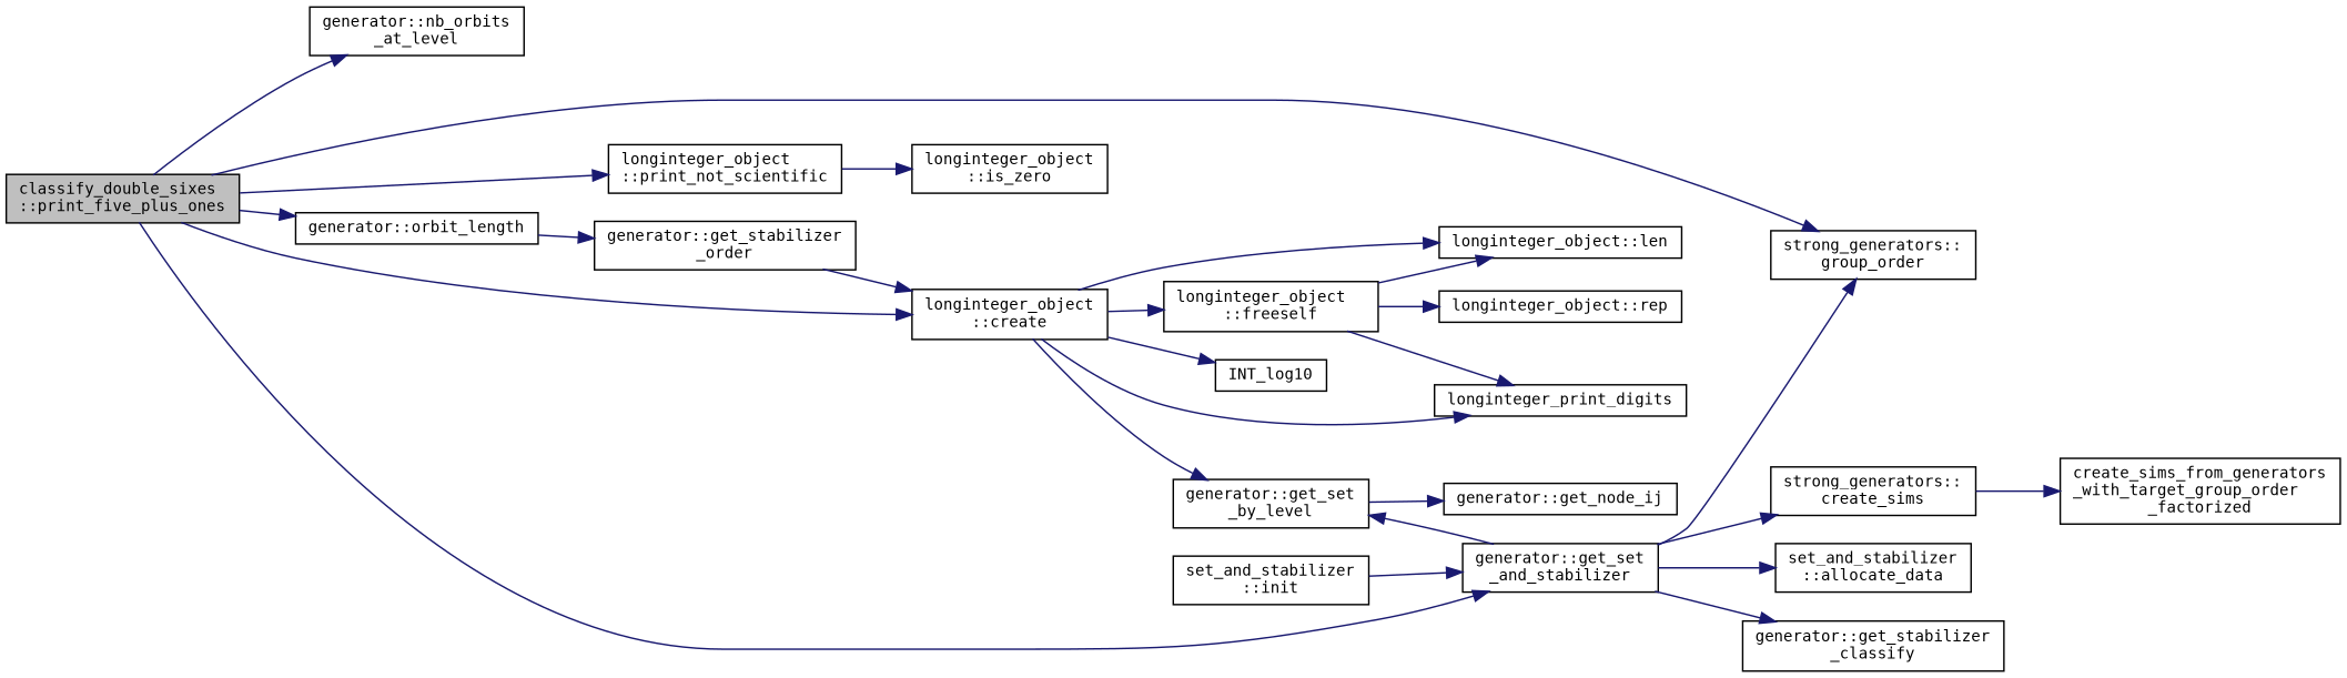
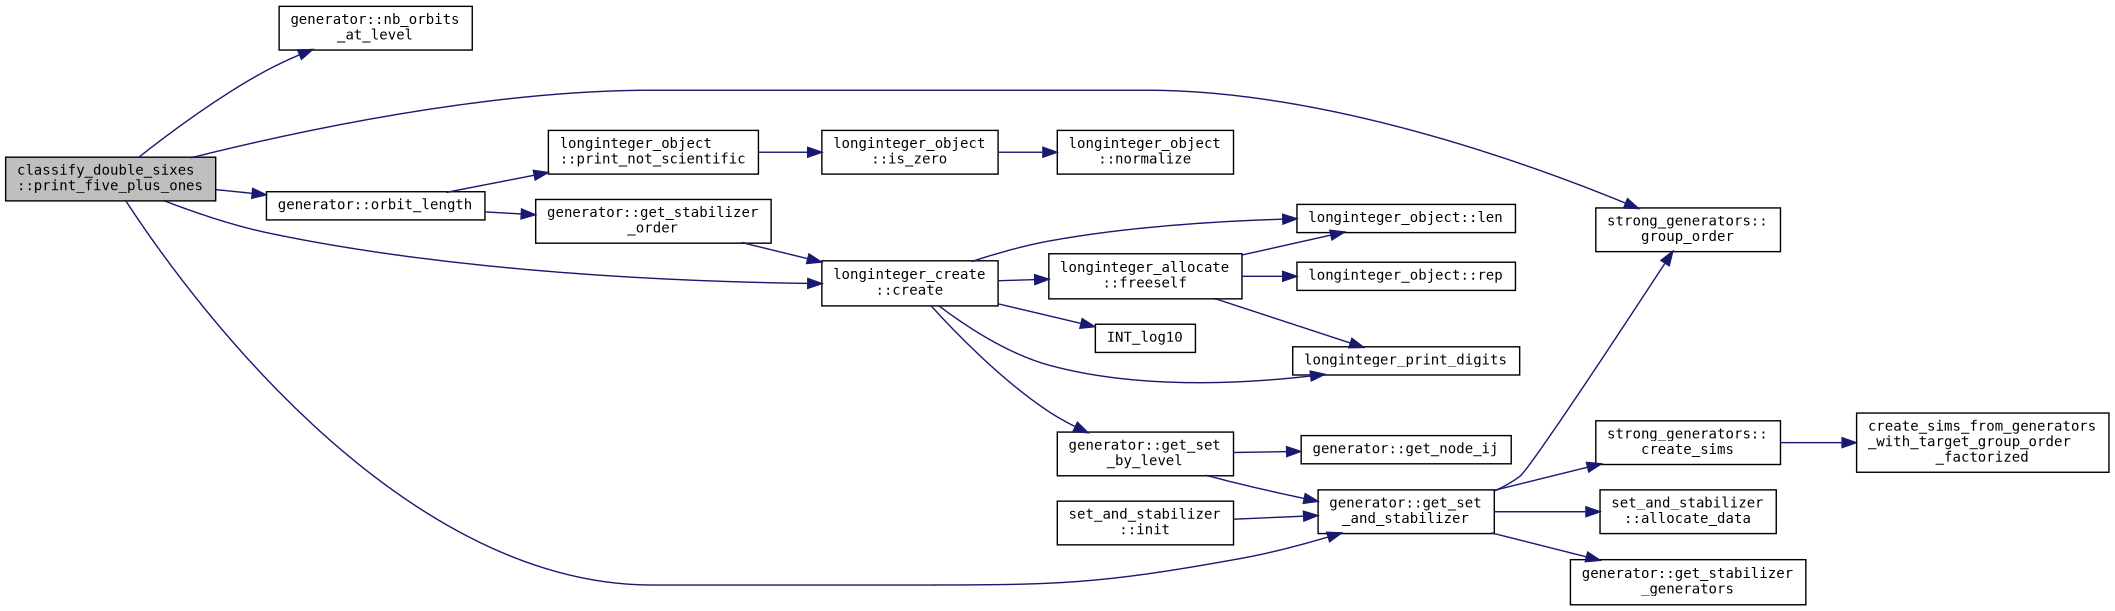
  digraph {
    fontname="DejaVu Sans Mono"
    rankdir=LR
    node [color=black fillcolor=white fontname="DejaVu Sans Mono" fontsize=10 shape=record style=filled]
    edge [color=midnightblue fontname="DejaVu Sans Mono" fontsize=10 labelfontname=Helvetica labelfontsize=10 style=solid]
    n1 [fillcolor=grey75 fontcolor=black height=0.2 label="classify_double_sixes\l::print_five_plus_ones" width=0.4]
    n2 [height=0.2 label="generator::nb_orbits\l_at_level" width=0.4]
    n3 [height=0.2 label="strong_generators::\lgroup_order" width=0.4]
    n4 [height=0.2 label="longinteger_object\l::print_not_scientific" width=0.4]
-   n5 [height=0.2 label="longinteger_object\l::create" width=0.4]
+   n5 [height=0.2 label="longinteger_create\l::create" width=0.4]
    n6 [height=0.2 label="generator::get_set\l_and_stabilizer" width=0.4]
    n7 [height=0.2 label="generator::orbit_length" width=0.4]
    n8 [height=0.2 label="longinteger_object\l::is_zero" width=0.4]
-   n9 [height=0.2 label="longinteger_object\l::freeself" width=0.4]
+   n9 [height=0.2 label="longinteger_allocate\l::freeself" width=0.4]
    n10 [height=0.2 label=longinteger_print_digits width=0.4]
    n11 [height=0.2 label="longinteger_object::len" width=0.4]
    n12 [height=0.2 label=INT_log10 width=0.4]
    n13 [height=0.2 label="generator::get_set\l_by_level" width=0.4]
    n14 [height=0.2 label="set_and_stabilizer\l::allocate_data" width=0.4]
-   n15 [height=0.2 label="generator::get_stabilizer\l_classify" width=0.4]
+   n15 [height=0.2 label="generator::get_stabilizer\l_generators" width=0.4]
    n16 [height=0.2 label="strong_generators::\lcreate_sims" width=0.4]
    n17 [height=0.2 label="generator::get_stabilizer\l_order" width=0.4]
    n18 [height=0.2 label="longinteger_object::rep" width=0.4]
    n19 [height=0.2 label="set_and_stabilizer\l::init" width=0.4]
    n20 [height=0.2 label="generator::get_node_ij" width=0.4]
    n21 [height=0.2 label="create_sims_from_generators\l_with_target_group_order\l_factorized" width=0.4]
+   n22 [height=0.2 label="longinteger_object\l::normalize" width=0.4]
    n1 -> n2
    n1 -> n3
-   n1 -> n4
+   n7 -> n4
    n1 -> n5
    n1 -> n6
    n1 -> n7
    n4 -> n8
    n5 -> n9
    n5 -> n10
    n5 -> n11
    n5 -> n12
    n5 -> n13
    n6 -> n3
-   n6 -> n13
+   n13 -> n6
    n6 -> n14
    n6 -> n15
    n6 -> n16
    n7 -> n17
+   n8 -> n22
    n9 -> n10
    n9 -> n11
    n9 -> n18
    n13 -> n20
    n16 -> n21
    n17 -> n5
    n19 -> n6
  }
